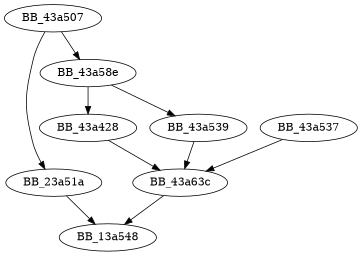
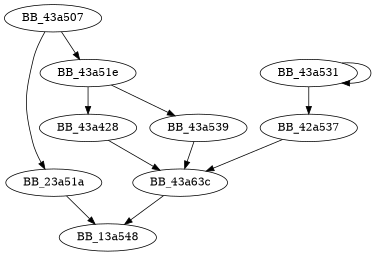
  digraph {
    n1 [label=BB_23a51a]
    BB_43a507
-   BB_43a51e [label=BB_43a58e]
+   BB_43a51e
    n4 [label=BB_13a548]
    n5 [label=BB_43a428]
    BB_43a539
    n7 [label=BB_43a63c]
-   BB_43a537
+   BB_43a531
+   BB_43a537 [label=BB_42a537]
    n1 -> n4
    BB_43a507 -> n1
    BB_43a507 -> BB_43a51e
    BB_43a51e -> n5
    BB_43a51e -> BB_43a539
    n5 -> n7
    BB_43a539 -> n7
    n7 -> n4
+   BB_43a531 -> BB_43a531
+   BB_43a531 -> BB_43a537
    BB_43a537 -> n7
  }
